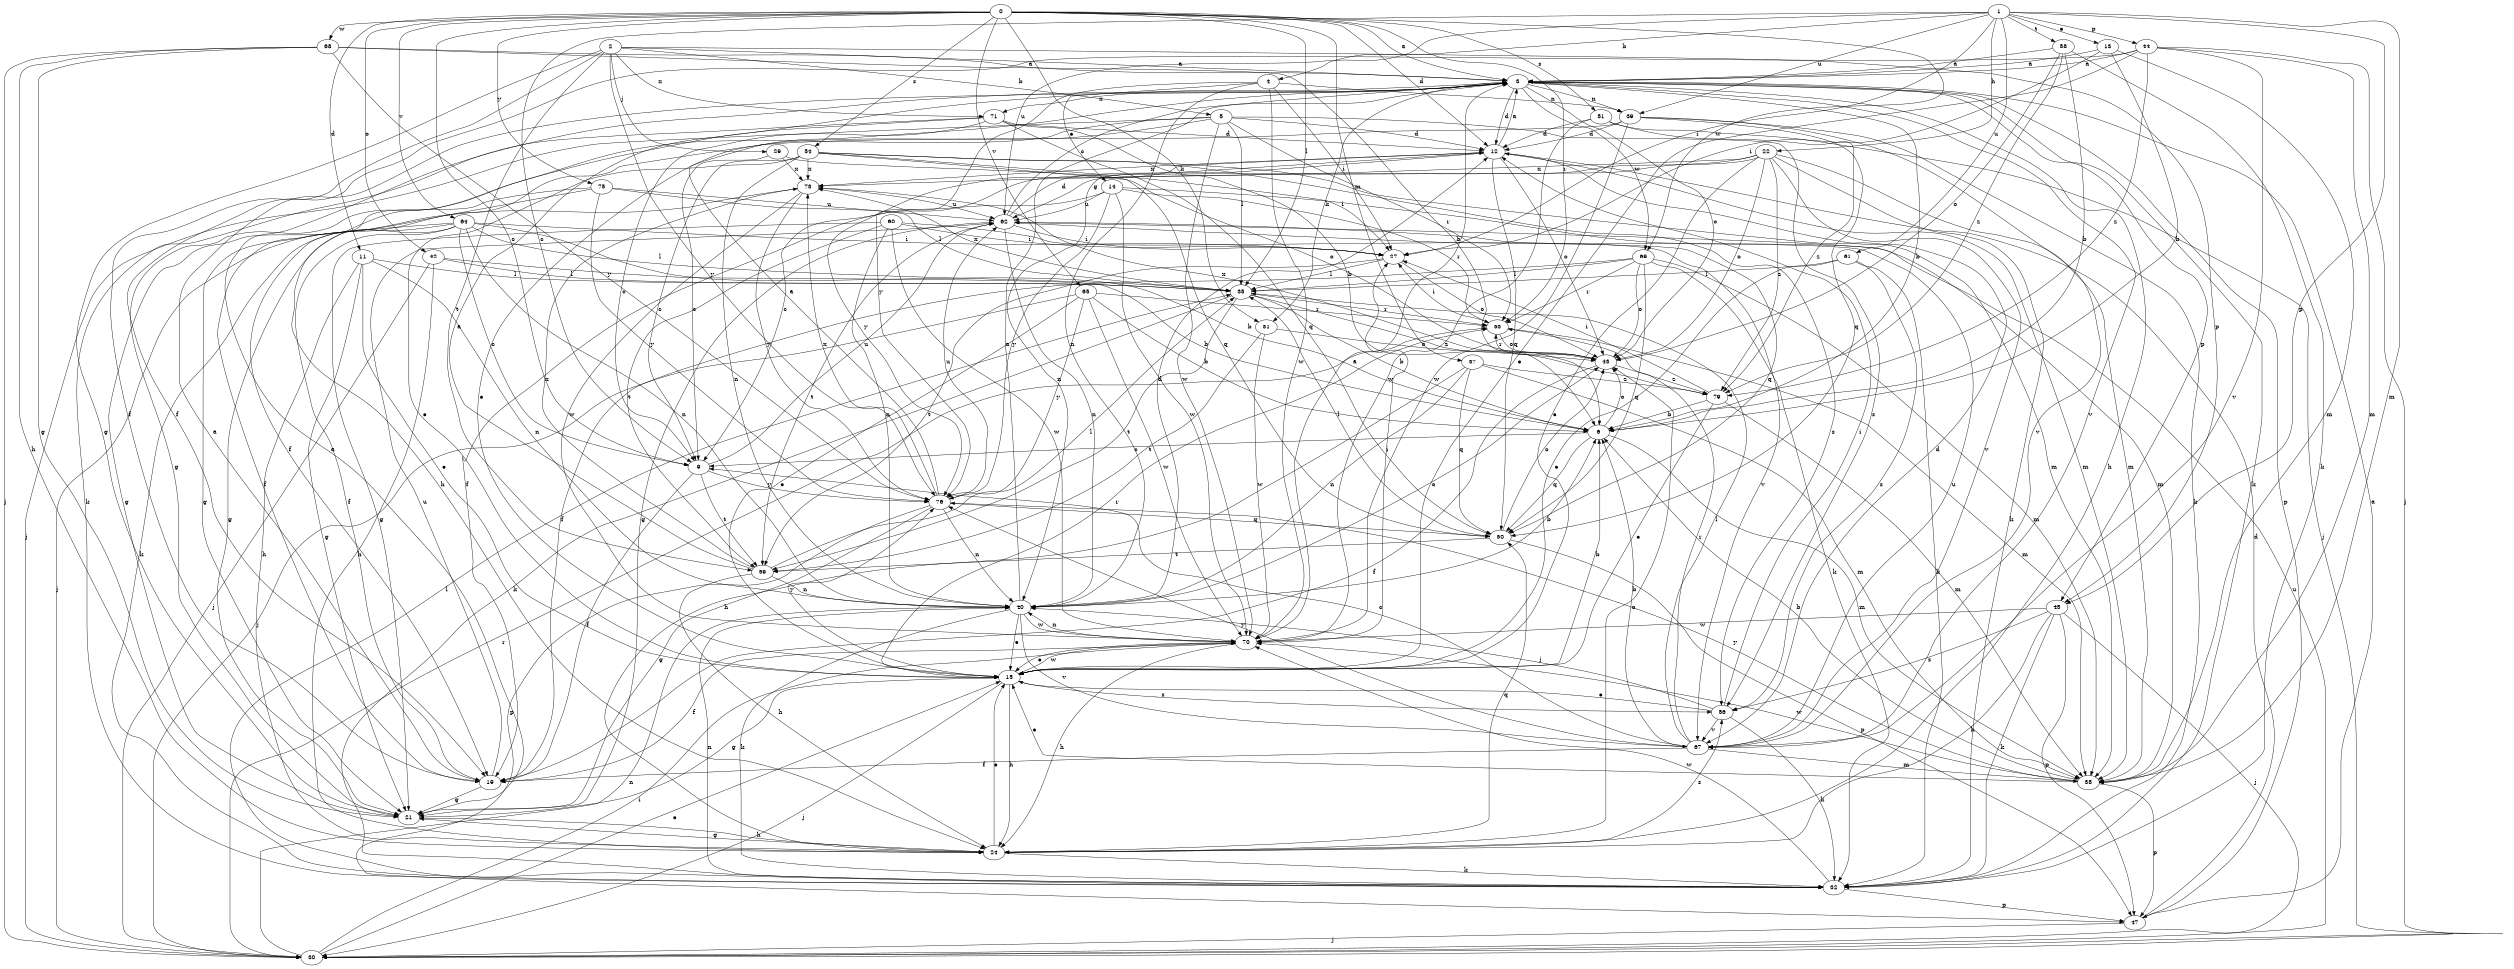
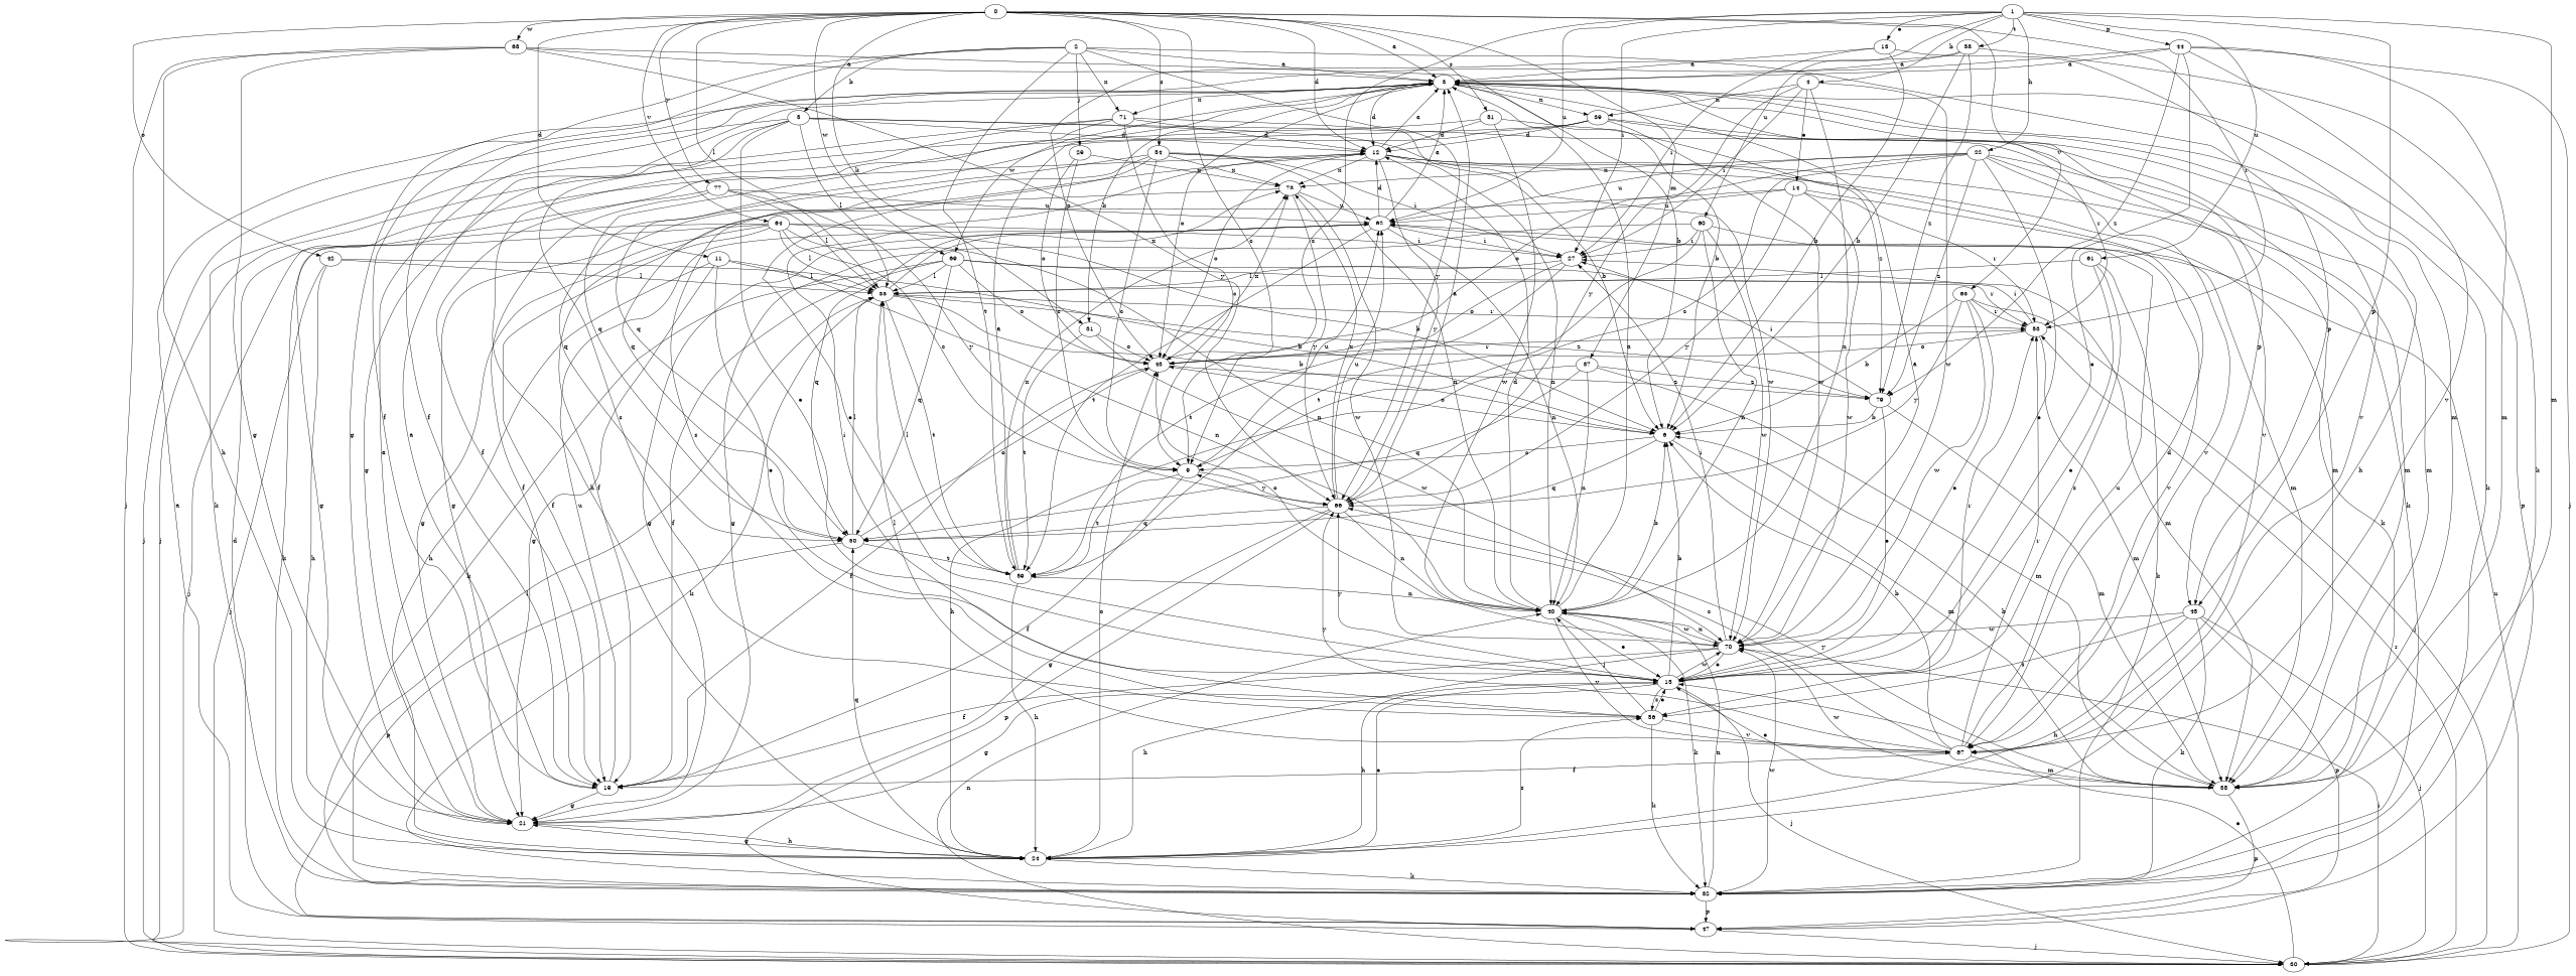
  strict digraph {
    0
    3
    9
    11
    12
    31
    35
    37
    42
    53
    54
    n12 [label=51]
    64
    65
    68
    69
-   75
+   75 [label=77]
    45
    71
    6
    24
    32
    39
    43
    47
    67
    62
    19
    59
-   76
+   76 [label=66]
    21
    40
    15
    38
    50
    73
    70
    79
    30
    27
    56
    1
    4
    13
    22
    44
    58
    60
    61
    14
    2
    5
    29
    0 -> 3 [label=a]
    0 -> 9 [label=c]
    0 -> 11 [label=d]
    0 -> 12 [label=d]
    0 -> 31 [label=k]
    0 -> 35 [label=l]
    0 -> 37 [label=m]
    0 -> 42 [label=o]
    0 -> 53 [label=r]
    0 -> 54 [label=s]
    0 -> n12 [label=s]
    0 -> 64 [label=v]
    0 -> 65 [label=v]
    0 -> 68 [label=w]
    0 -> 69 [label=w]
    0 -> 75 [label=y]
    3 -> 12 [label=d]
    3 -> 31 [label=k]
    3 -> 69 [label=w]
    3 -> 45 [label=p]
    3 -> 71 [label=x]
    3 -> 6 [label=b]
    3 -> 24 [label=h]
    3 -> 32 [label=k]
    3 -> 39 [label=n]
    3 -> 43 [label=o]
    3 -> 47 [label=p]
    3 -> 67 [label=v]
    9 -> 62 [label=u]
    9 -> 19 [label=f]
    9 -> 59 [label=t]
    9 -> 76 [label=y]
    11 -> 35 [label=l]
    11 -> 24 [label=h]
    11 -> 21 [label=g]
    11 -> 40 [label=n]
    11 -> 15 [label=e]
    12 -> 3 [label=a]
    12 -> 43 [label=o]
    12 -> 67 [label=d]
    12 -> 76 [label=y]
    12 -> 40 [label=n]
    12 -> 38 [label=m]
    12 -> 50 [label=q]
    12 -> 73 [label=x]
    31 -> 43 [label=o]
    31 -> 59 [label=t]
    31 -> 70 [label=w]
    35 -> 53 [label=r]
    35 -> 6 [label=b]
    35 -> 32 [label=k]
    35 -> 59 [label=t]
    35 -> 73 [label=x]
    35 -> 79 [label=z]
    37 -> 24 [label=h]
    37 -> 40 [label=n]
    37 -> 38 [label=m]
    37 -> 50 [label=q]
    37 -> 79 [label=z]
    42 -> 35 [label=l]
    42 -> 6 [label=b]
    42 -> 24 [label=h]
    42 -> 30 [label=j]
    53 -> 43 [label=o]
    53 -> 38 [label=m]
    53 -> 27 [label=i]
    54 -> 9 [label=c]
    54 -> 40 [label=n]
    54 -> 15 [label=e]
    54 -> 38 [label=m]
    54 -> 50 [label=q]
    54 -> 73 [label=x]
    54 -> 27 [label=i]
    54 -> 56 [label=s]
    n12 -> 12 [label=d]
    n12 -> 70 [label=w]
    n12 -> 79 [label=z]
    n12 -> 30 [label=j]
    64 -> 9 [label=c]
    64 -> 35 [label=l]
    64 -> 6 [label=b]
    64 -> 32 [label=k]
    64 -> 19 [label=f]
    64 -> 21 [label=g]
    64 -> 40 [label=n]
    64 -> 30 [label=j]
    64 -> 27 [label=i]
    65 -> 53 [label=r]
    65 -> 6 [label=b]
    65 -> 76 [label=y]
    65 -> 15 [label=e]
    65 -> 70 [label=w]
    65 -> 30 [label=j]
    68 -> 3 [label=a]
    68 -> 6 [label=b]
    68 -> 24 [label=h]
    68 -> 76 [label=y]
    68 -> 21 [label=g]
    68 -> 30 [label=j]
    69 -> 35 [label=l]
    69 -> 53 [label=r]
    69 -> 32 [label=k]
    69 -> 43 [label=o]
    69 -> 19 [label=f]
    69 -> 38 [label=m]
    69 -> 50 [label=q]
    75 -> 35 [label=l]
    75 -> 62 [label=u]
    75 -> 19 [label=f]
    75 -> 76 [label=y]
    75 -> 21 [label=g]
    45 -> 24 [label=h]
    45 -> 32 [label=k]
    45 -> 47 [label=p]
    45 -> 70 [label=w]
    45 -> 30 [label=j]
    45 -> 56 [label=s]
    71 -> 9 [label=c]
    71 -> 12 [label=d]
    71 -> 6 [label=b]
    71 -> 24 [label=h]
    71 -> 32 [label=k]
    71 -> 50 [label=q]
    6 -> 9 [label=c]
    6 -> 43 [label=o]
    6 -> 38 [label=m]
    6 -> 50 [label=q]
    24 -> 32 [label=k]
    24 -> 43 [label=o]
    24 -> 21 [label=g]
    24 -> 15 [label=e]
    24 -> 50 [label=q]
    24 -> 56 [label=s]
    32 -> 35 [label=l]
    32 -> 47 [label=p]
    32 -> 40 [label=n]
    32 -> 70 [label=w]
    39 -> 12 [label=d]
    39 -> 32 [label=k]
    39 -> 67 [label=v]
    39 -> 19 [label=f]
    39 -> 50 [label=q]
    39 -> 70 [label=w]
    43 -> 53 [label=r]
    43 -> 19 [label=f]
    43 -> 73 [label=x]
    43 -> 79 [label=z]
    47 -> 3 [label=a]
    47 -> 12 [label=d]
    47 -> 30 [label=j]
    67 -> 9 [label=c]
    67 -> 35 [label=l]
    67 -> 53 [label=r]
    67 -> 6 [label=b]
    67 -> 62 [label=u]
    67 -> 19 [label=f]
    67 -> 76 [label=y]
    67 -> 38 [label=m]
-   62 -> 3 [label=c]
+   62 -> 3 [label=a]
    62 -> 12 [label=d]
    62 -> 59 [label=t]
    62 -> 21 [label=g]
    62 -> 40 [label=n]
    62 -> 50 [label=q]
    62 -> 27 [label=i]
    19 -> 3 [label=a]
    19 -> 62 [label=u]
    19 -> 21 [label=g]
    59 -> 3 [label=a]
    59 -> 35 [label=l]
    59 -> 24 [label=h]
    59 -> 40 [label=n]
    59 -> 73 [label=x]
    76 -> 3 [label=a]
    76 -> 47 [label=p]
    76 -> 62 [label=u]
    76 -> 21 [label=g]
    76 -> 40 [label=n]
    76 -> 50 [label=q]
    76 -> 73 [label=x]
    21 -> 3 [label=a]
    21 -> 24 [label=h]
    40 -> 3 [label=a]
    40 -> 12 [label=d]
    40 -> 6 [label=b]
    40 -> 32 [label=k]
    40 -> 43 [label=o]
    40 -> 67 [label=v]
    40 -> 15 [label=e]
    40 -> 70 [label=w]
    15 -> 53 [label=r]
    15 -> 6 [label=b]
    15 -> 24 [label=h]
    15 -> 76 [label=y]
    15 -> 21 [label=g]
    15 -> 70 [label=w]
    15 -> 30 [label=j]
    15 -> 56 [label=s]
    38 -> 6 [label=b]
    38 -> 47 [label=p]
    38 -> 76 [label=y]
    38 -> 15 [label=e]
    38 -> 70 [label=w]
    50 -> 35 [label=l]
    50 -> 43 [label=o]
    50 -> 47 [label=p]
    50 -> 59 [label=t]
    73 -> 62 [label=u]
    73 -> 76 [label=y]
    73 -> 21 [label=g]
    73 -> 70 [label=w]
    70 -> 3 [label=a]
    70 -> 24 [label=h]
    70 -> 19 [label=f]
    70 -> 40 [label=n]
    70 -> 15 [label=e]
    70 -> 27 [label=i]
    79 -> 6 [label=b]
    79 -> 15 [label=e]
    79 -> 38 [label=m]
    79 -> 27 [label=i]
    30 -> 53 [label=r]
    30 -> 62 [label=u]
    30 -> 40 [label=n]
    30 -> 15 [label=e]
    30 -> 70 [label=i]
    27 -> 35 [label=l]
    27 -> 43 [label=o]
    27 -> 59 [label=t]
    56 -> 12 [label=i]
    56 -> 32 [label=k]
    56 -> 67 [label=v]
    56 -> 40 [label=j]
    56 -> 15 [label=e]
    1 -> 9 [label=c]
    1 -> 45 [label=p]
    1 -> 62 [label=u]
    1 -> 38 [label=m]
    1 -> 27 [label=i]
    1 -> 4 [label=b]
    1 -> 13 [label=e]
    1 -> 22 [label=h]
    1 -> 44 [label=p]
    1 -> 58 [label=t]
-   1 -> 39 [label=u]
+   1 -> 60 [label=u]
    1 -> 61 [label=u]
    4 -> 39 [label=n]
    4 -> 76 [label=y]
    4 -> 40 [label=n]
    4 -> 70 [label=w]
    4 -> 27 [label=i]
    4 -> 14 [label=e]
    13 -> 3 [label=a]
    13 -> 6 [label=b]
    13 -> 38 [label=m]
    13 -> 27 [label=i]
    22 -> 9 [label=c]
    22 -> 32 [label=k]
    22 -> 43 [label=o]
    22 -> 67 [label=v]
-   22 -> 62 [label=g]
+   22 -> 62 [label=u]
    22 -> 15 [label=e]
    22 -> 38 [label=m]
    22 -> 73 [label=x]
    22 -> 79 [label=z]
    44 -> 3 [label=a]
    44 -> 67 [label=v]
    44 -> 19 [label=f]
    44 -> 15 [label=e]
    44 -> 38 [label=m]
    44 -> 79 [label=z]
    44 -> 30 [label=j]
    58 -> 3 [label=a]
    58 -> 6 [label=b]
    58 -> 32 [label=k]
    58 -> 43 [label=o]
    58 -> 79 [label=z]
    60 -> 67 [label=v]
    60 -> 59 [label=t]
    60 -> 21 [label=g]
    60 -> 40 [label=n]
    60 -> 70 [label=w]
    60 -> 27 [label=i]
    61 -> 35 [label=l]
    61 -> 32 [label=k]
    61 -> 15 [label=e]
    61 -> 56 [label=s]
    14 -> 53 [label=r]
    14 -> 62 [label=u]
    14 -> 19 [label=f]
    14 -> 76 [label=y]
    14 -> 38 [label=m]
    14 -> 70 [label=w]
    2 -> 3 [label=a]
    2 -> 45 [label=p]
    2 -> 71 [label=x]
    2 -> 19 [label=f]
    2 -> 59 [label=t]
    2 -> 76 [label=y]
    2 -> 21 [label=g]
    2 -> 5 [label=b]
    2 -> 29 [label=j]
    5 -> 12 [label=d]
    5 -> 35 [label=l]
    5 -> 53 [label=r]
    5 -> 21 [label=g]
    5 -> 15 [label=e]
    5 -> 70 [label=w]
    5 -> 30 [label=j]
    5 -> 56 [label=s]
    29 -> 9 [label=c]
    29 -> 43 [label=o]
    29 -> 73 [label=x]
  }
